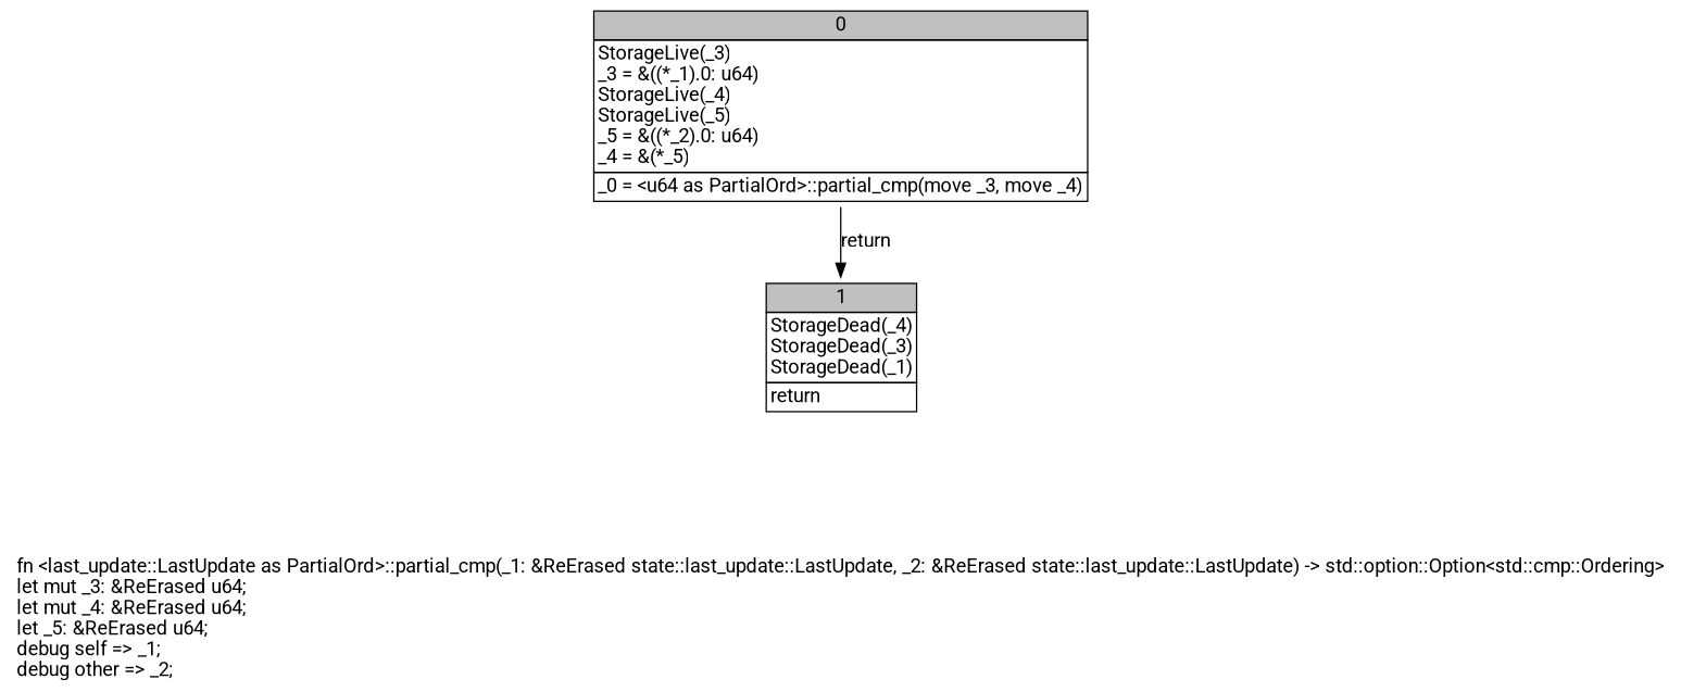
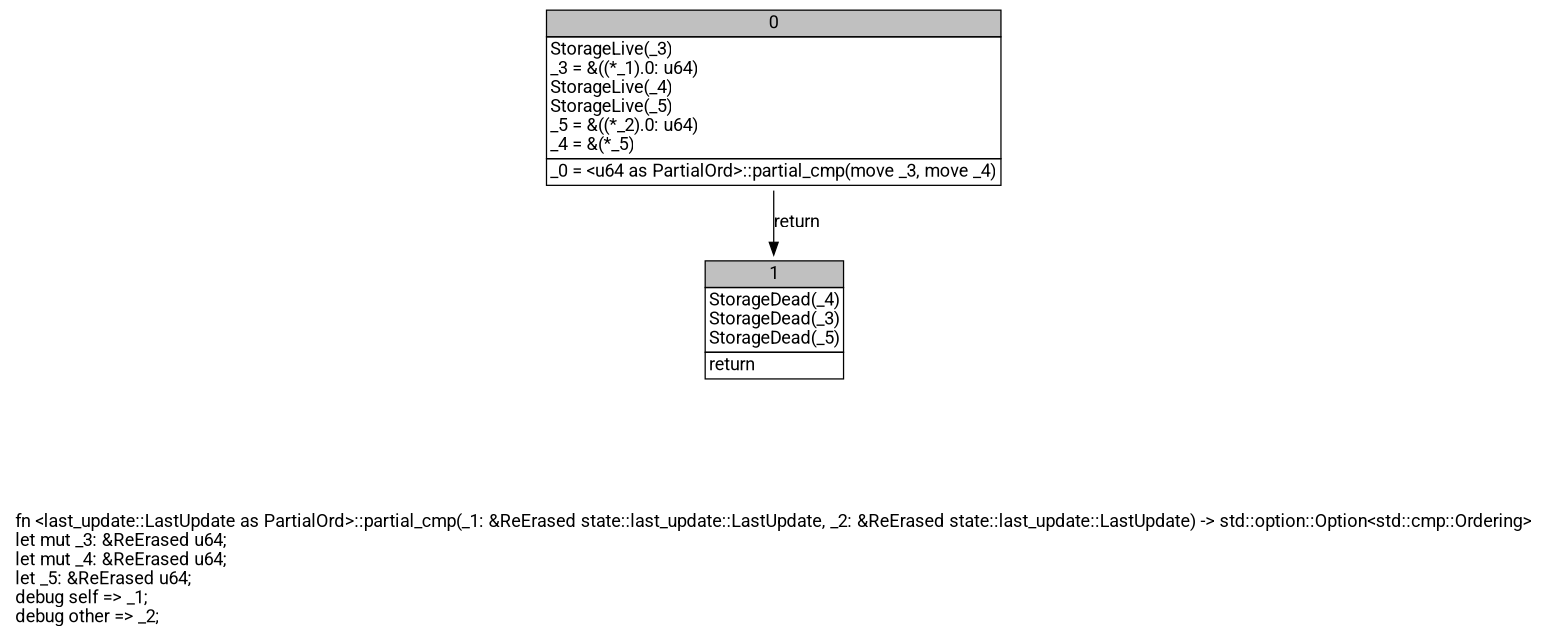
  digraph {
    fontname=Roboto
    label=<fn &lt;last_update::LastUpdate as PartialOrd&gt;::partial_cmp(_1: &amp;ReErased state::last_update::LastUpdate, _2: &amp;ReErased state::last_update::LastUpdate) -&gt; std::option::Option&lt;std::cmp::Ordering&gt;<br align="left"/>let mut _3: &amp;ReErased u64;<br align="left"/>let mut _4: &amp;ReErased u64;<br align="left"/>let _5: &amp;ReErased u64;<br align="left"/>debug self =&gt; _1;<br align="left"/>debug other =&gt; _2;<br align="left"/>>
    node [fontname=Roboto shape=none]
    n1 [label=<<table border="0" cellborder="1" cellspacing="0"><tr><td bgcolor="gray" align="center" colspan="1">0</td></tr><tr><td align="left" balign="left">StorageLive(_3)<br/>_3 = &amp;((*_1).0: u64)<br/>StorageLive(_4)<br/>StorageLive(_5)<br/>_5 = &amp;((*_2).0: u64)<br/>_4 = &amp;(*_5)<br/></td></tr><tr><td align="left">_0 = &lt;u64 as PartialOrd&gt;::partial_cmp(move _3, move _4)</td></tr></table>>]
-   n2 [label=<<table border="0" cellborder="1" cellspacing="0"><tr><td bgcolor="gray" align="center" colspan="1">1</td></tr><tr><td align="left" balign="left">StorageDead(_4)<br/>StorageDead(_3)<br/>StorageDead(_1)<br/></td></tr><tr><td align="left">return</td></tr></table>>]
+   n2 [label=<<table border="0" cellborder="1" cellspacing="0"><tr><td bgcolor="gray" align="center" colspan="1">1</td></tr><tr><td align="left" balign="left">StorageDead(_4)<br/>StorageDead(_3)<br/>StorageDead(_5)<br/></td></tr><tr><td align="left">return</td></tr></table>>]
    n1 -> n2 [fontname=Roboto label=return]
  }
